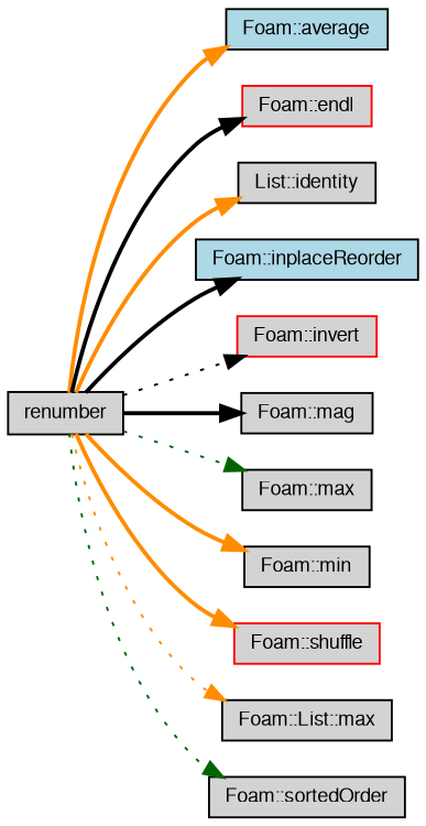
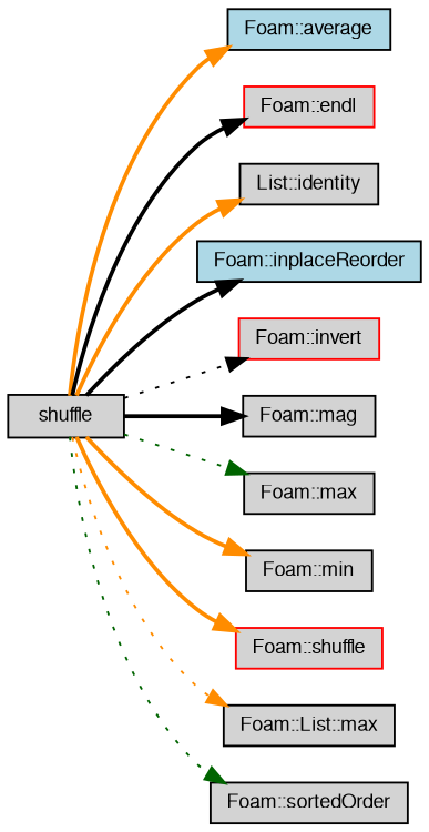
  digraph {
    rankdir=LR
    node [color=black fillcolor=lightgrey fontname=FreeSans fontsize=10 shape=record style=filled]
    edge [color=darkorange fontname=FreeSans fontsize=10 labelfontname=FreeSans labelfontsize=10 style=bold]
-   n1 [fontcolor=black height=0.2 label=renumber width=0.4]
+   n1 [fontcolor=black height=0.2 label=shuffle width=0.4]
    n2 [fillcolor=lightblue height=0.2 label="Foam::average" width=0.4]
    n3 [color=red height=0.2 label="Foam::endl" width=0.4]
    n4 [height=0.2 label="List::identity" width=0.4]
    n5 [fillcolor=lightblue height=0.2 label="Foam::inplaceReorder" width=0.4]
    n6 [color=red height=0.2 label="Foam::invert" width=0.4]
    n7 [height=0.2 label="Foam::mag" width=0.4]
    n8 [height=0.2 label="Foam::max" width=0.4]
    n9 [height=0.2 label="Foam::min" width=0.4]
    n10 [color=red height=0.2 label="Foam::shuffle" width=0.4]
    n11 [height=0.2 label="Foam::List::max" width=0.4]
    n12 [height=0.2 label="Foam::sortedOrder" width=0.4]
    n1 -> n2
    n1 -> n3 [color=black]
    n1 -> n4
    n1 -> n5 [color=black]
    n1 -> n6 [color=black style=dotted]
    n1 -> n7 [color=black]
    n1 -> n8 [color=darkgreen style=dotted]
    n1 -> n9
    n1 -> n10
    n1 -> n11 [style=dotted]
    n1 -> n12 [color=darkgreen style=dotted]
  }
